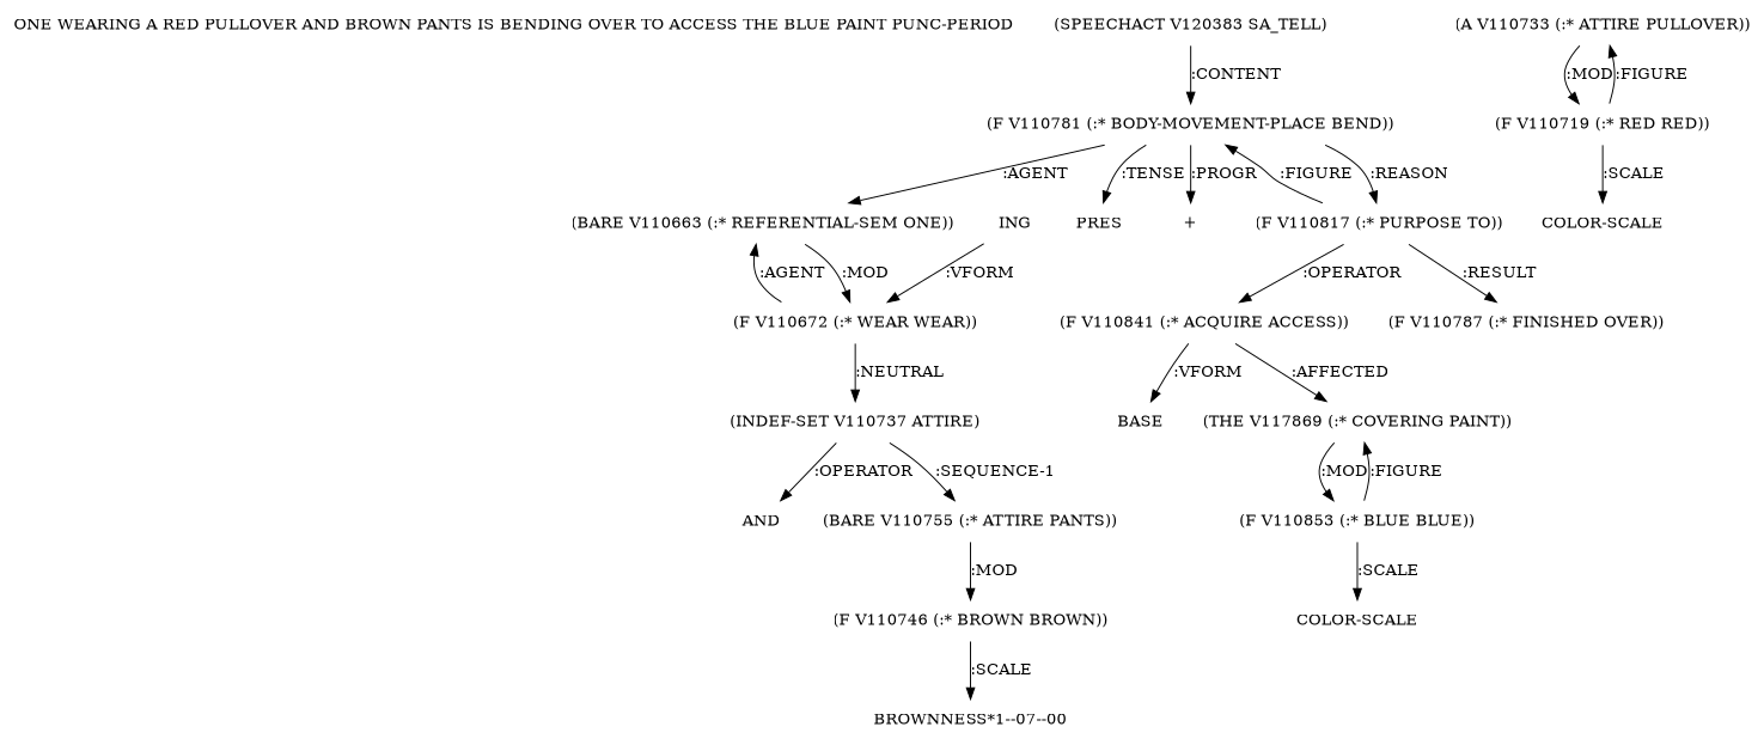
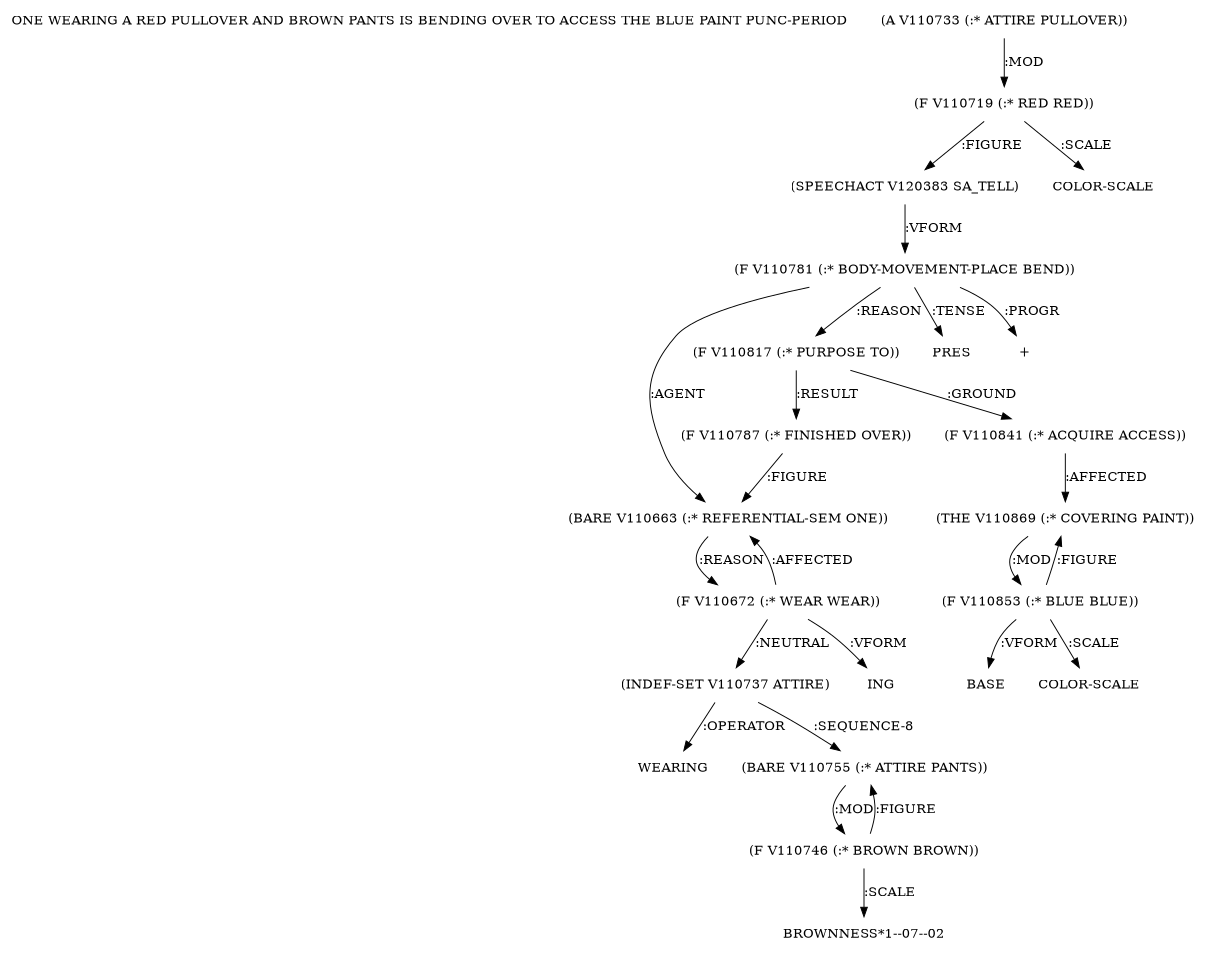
  digraph {
    node [shape=none]
    "ONE WEARING A RED PULLOVER AND BROWN PANTS IS BENDING OVER TO ACCESS THE BLUE PAINT PUNC-PERIOD"
    n2 [label="(SPEECHACT V120383 SA_TELL)"]
    n3 [label="(F V110781 (:* BODY-MOVEMENT-PLACE BEND))"]
    n4 [label="(BARE V110663 (:* REFERENTIAL-SEM ONE))"]
    n5 [label="(F V110817 (:* PURPOSE TO))"]
    n6 [label=PRES]
    n7 [label="+"]
    n8 [label="(F V110787 (:* FINISHED OVER))"]
    n9 [label="(F V110672 (:* WEAR WEAR))"]
    n10 [label="(F V110841 (:* ACQUIRE ACCESS))"]
    n11 [label="(INDEF-SET V110737 ATTIRE)"]
    n12 [label=ING]
-   n13 [label="(THE V117869 (:* COVERING PAINT))"]
+   n13 [label="(THE V110869 (:* COVERING PAINT))"]
    n14 [label=BASE]
-   n15 [label=AND]
+   n15 [label=WEARING]
    n16 [label="(BARE V110755 (:* ATTIRE PANTS))"]
    n17 [label="(A V110733 (:* ATTIRE PULLOVER))"]
    n18 [label="(F V110719 (:* RED RED))"]
    n19 [label="(F V110746 (:* BROWN BROWN))"]
    n20 [label="COLOR-SCALE"]
-   n21 [label="BROWNNESS*1--07--00"]
+   n21 [label="BROWNNESS*1--07--02"]
    n22 [label="(F V110853 (:* BLUE BLUE))"]
    n23 [label="COLOR-SCALE"]
-   n2 -> n3 [label=":CONTENT"]
+   n2 -> n3 [label=":VFORM"]
    n3 -> n4 [label=":AGENT"]
    n3 -> n5 [label=":REASON"]
    n3 -> n6 [label=":TENSE"]
    n3 -> n7 [label=":PROGR"]
-   n4 -> n9 [label=":MOD"]
-   n5 -> n3 [label=":FIGURE"]
+   n4 -> n9 [label=":REASON"]
    n5 -> n8 [label=":RESULT"]
-   n5 -> n10 [label=":OPERATOR"]
-   n9 -> n4 [label=":AGENT"]
+   n5 -> n10 [label=":GROUND"]
+   n8 -> n4 [label=":FIGURE"]
+   n9 -> n4 [label=":AFFECTED"]
    n9 -> n11 [label=":NEUTRAL"]
-   n12 -> n9 [label=":VFORM"]
+   n9 -> n12 [label=":VFORM"]
    n10 -> n13 [label=":AFFECTED"]
-   n10 -> n14 [label=":VFORM"]
+   n22 -> n14 [label=":VFORM"]
    n11 -> n15 [label=":OPERATOR"]
-   n11 -> n16 [label=":SEQUENCE-1"]
+   n11 -> n16 [label=":SEQUENCE-8"]
    n13 -> n22 [label=":MOD"]
    n16 -> n19 [label=":MOD"]
    n17 -> n18 [label=":MOD"]
-   n18 -> n17 [label=":FIGURE"]
+   n18 -> n2 [label=":FIGURE"]
    n18 -> n20 [label=":SCALE"]
+   n19 -> n16 [label=":FIGURE"]
    n19 -> n21 [label=":SCALE"]
    n22 -> n13 [label=":FIGURE"]
    n22 -> n23 [label=":SCALE"]
  }
